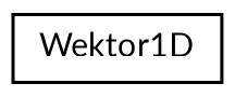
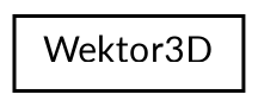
  digraph {
    rankdir=TB
    fontname=Lato
-   n1 [color=black fillcolor=white fontname=Lato fontsize=10 height=0.2 label=Wektor1D shape=record style=filled width=0.4]
+   n1 [color=black fillcolor=white fontname=Lato fontsize=10 height=0.2 label=Wektor3D shape=record style=filled width=0.4]
  }
